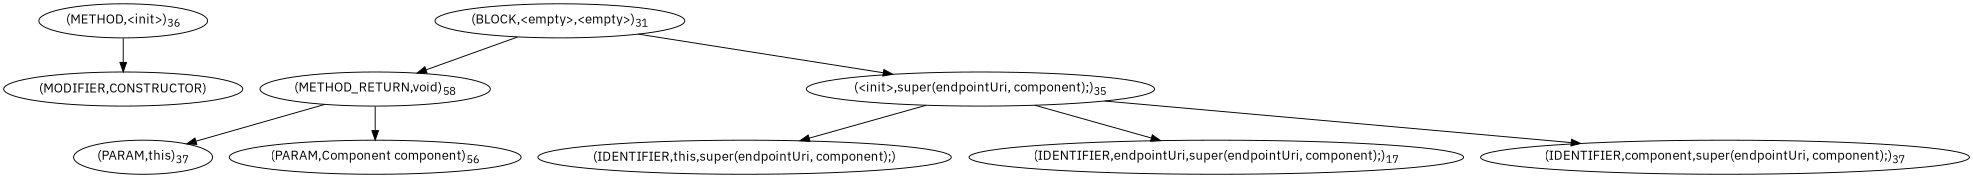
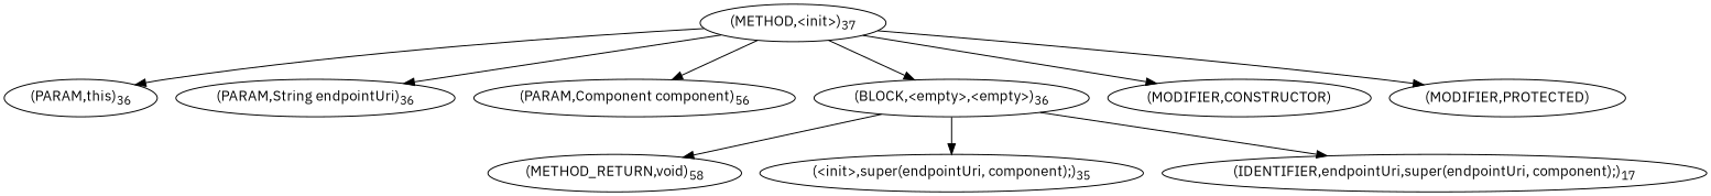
  digraph {
    fontname="IBM Plex Sans"
    node [fontname="IBM Plex Sans"]
    edge [fontname="IBM Plex Sans"]
-   n1 [label=<(METHOD,&lt;init&gt;)<SUB>36</SUB>>]
-   n2 [label=<(PARAM,this)<SUB>37</SUB>>]
+   n1 [label=<(METHOD,&lt;init&gt;)<SUB>37</SUB>>]
+   n2 [label=<(PARAM,this)<SUB>36</SUB>>]
+   n3 [label=<(PARAM,String endpointUri)<SUB>36</SUB>>]
    n4 [label=<(PARAM,Component component)<SUB>56</SUB>>]
-   n5 [label=<(BLOCK,&lt;empty&gt;,&lt;empty&gt;)<SUB>31</SUB>>]
+   n5 [label=<(BLOCK,&lt;empty&gt;,&lt;empty&gt;)<SUB>36</SUB>>]
    n6 [label=<(MODIFIER,CONSTRUCTOR)>]
+   n7 [label=<(MODIFIER,PROTECTED)>]
    n8 [label=<(METHOD_RETURN,void)<SUB>58</SUB>>]
    n9 [label=<(&lt;init&gt;,super(endpointUri, component);)<SUB>35</SUB>>]
-   n10 [label=<(IDENTIFIER,this,super(endpointUri, component);)>]
    n11 [label=<(IDENTIFIER,endpointUri,super(endpointUri, component);)<SUB>17</SUB>>]
-   n12 [label=<(IDENTIFIER,component,super(endpointUri, component);)<SUB>37</SUB>>]
-   n8 -> n2
-   n8 -> n4
+   n1 -> n2
+   n1 -> n3
+   n1 -> n4
+   n1 -> n5
    n1 -> n6
+   n1 -> n7
    n5 -> n8
    n5 -> n9
-   n9 -> n10
-   n9 -> n11
-   n9 -> n12
+   n5 -> n11
  }
